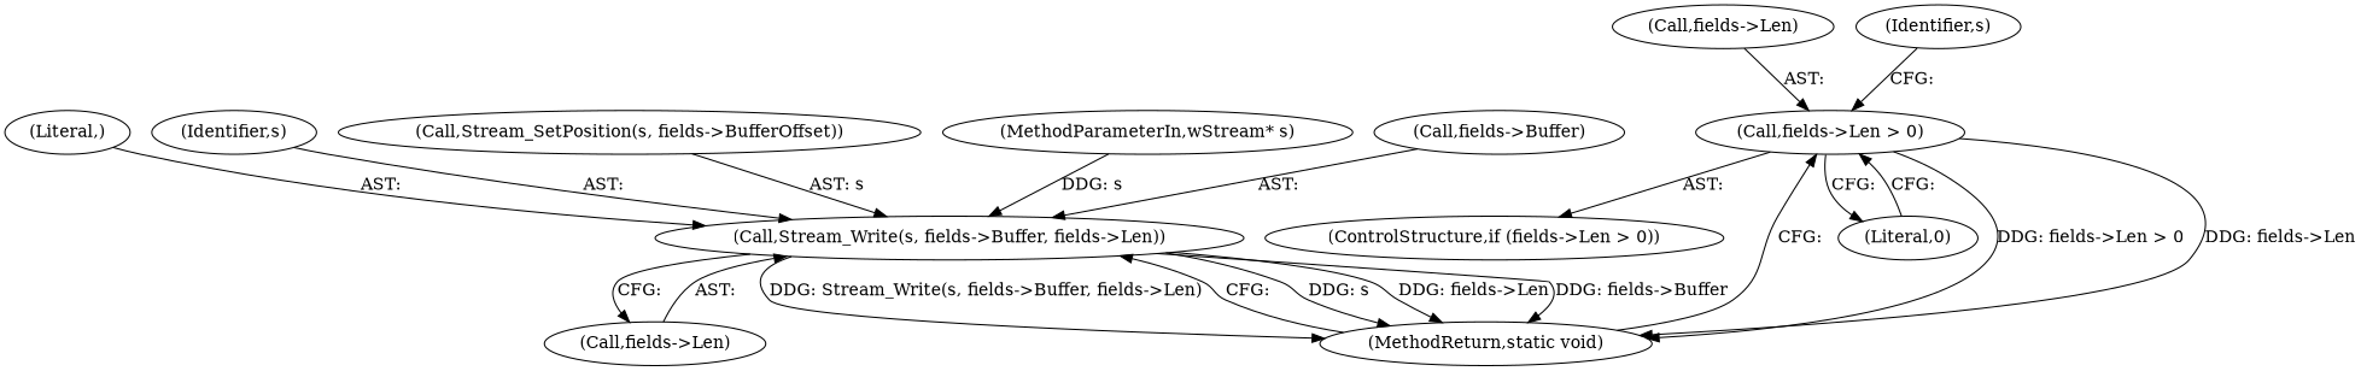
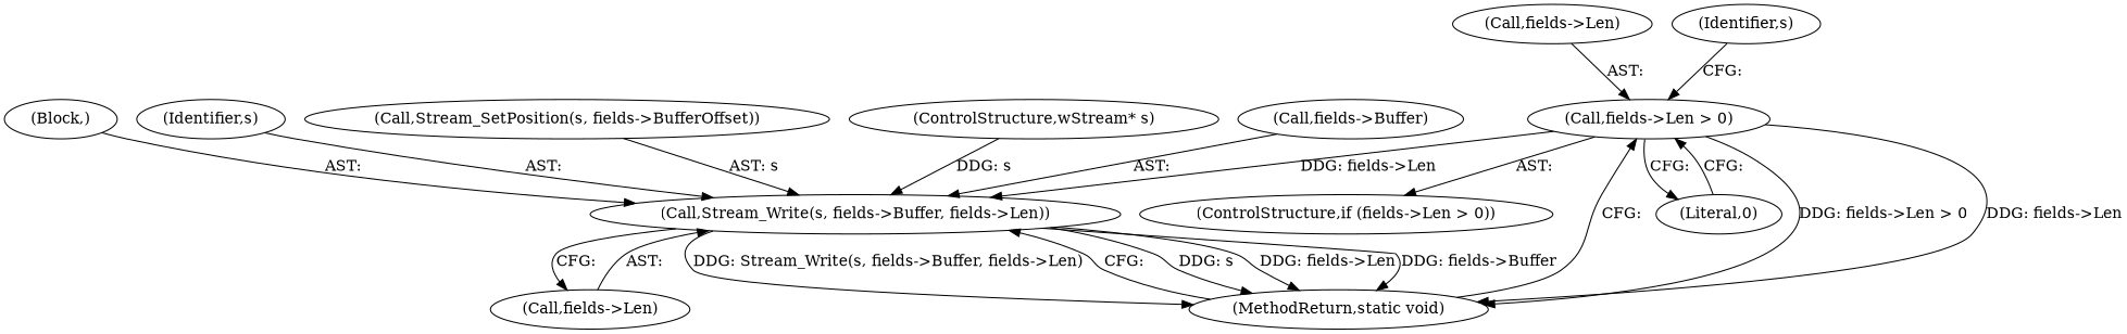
  digraph {
    n1 [label="(Call,fields->Len > 0)"]
    n2 [label="(Call,Stream_Write(s, fields->Buffer, fields->Len))"]
    n3 [label="(Literal,0)"]
    n4 [label="(MethodReturn,static void)"]
    n5 [label="(ControlStructure,if (fields->Len > 0))"]
    n6 [label="(Call,fields->Len)"]
-   n7 [label="(Literal,)"]
+   n7 [label="(Block,)"]
    n8 [label="(Identifier,s)"]
    n9 [label="(Call,fields->Len)"]
    n10 [label="(Identifier,s)"]
    n11 [label="(Call,Stream_SetPosition(s, fields->BufferOffset))"]
-   n12 [label="(MethodParameterIn,wStream* s)"]
+   n12 [label="(ControlStructure,wStream* s)"]
    n13 [label="(Call,fields->Buffer)"]
+   n1 -> n2 [label="DDG: fields->Len"]
    n1 -> n3 [label="CFG: "]
    n1 -> n4 [label="DDG: fields->Len > 0"]
    n1 -> n4 [label="DDG: fields->Len"]
    n1 -> n5 [label="AST: "]
    n2 -> n4 [label="DDG: s"]
    n2 -> n4 [label="DDG: fields->Len"]
    n2 -> n4 [label="DDG: fields->Buffer"]
    n2 -> n4 [label="DDG: Stream_Write(s, fields->Buffer, fields->Len)"]
    n2 -> n6 [label="CFG: "]
    n3 -> n1 [label="CFG: "]
    n4 -> n1 [label="CFG: "]
    n4 -> n2 [label="CFG: "]
    n6 -> n2 [label="AST: "]
    n7 -> n2 [label="AST: "]
    n8 -> n2 [label="AST: "]
    n9 -> n1 [label="AST: "]
    n10 -> n1 [label="CFG: "]
    n11 -> n2 [label="AST: s"]
    n12 -> n2 [label="DDG: s"]
    n13 -> n2 [label="AST: "]
  }
